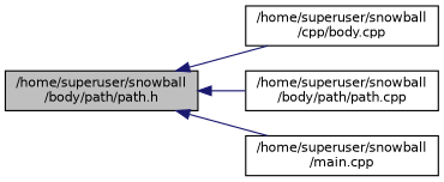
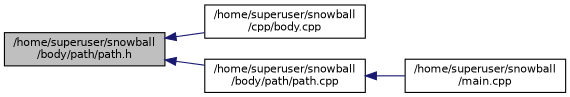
  digraph {
    rankdir=LR
    node [color=black fillcolor=white fontname=Helvetica fontsize=10 shape=record style=filled]
    edge [color=midnightblue dir=back fontname=Helvetica fontsize=10 labelfontname=Helvetica labelfontsize=10 style=solid]
    n1 [fillcolor=grey75 fontcolor=black height=0.2 label="/home/superuser/snowball\l/body/path/path.h" width=0.4]
    n2 [height=0.2 label="/home/superuser/snowball\l/cpp/body.cpp" width=0.4]
    n3 [height=0.2 label="/home/superuser/snowball\l/body/path/path.cpp" width=0.4]
    n4 [height=0.2 label="/home/superuser/snowball\l/main.cpp" width=0.4]
    n1 -> n2
    n1 -> n3
-   n1 -> n4
+   n3 -> n4
  }
